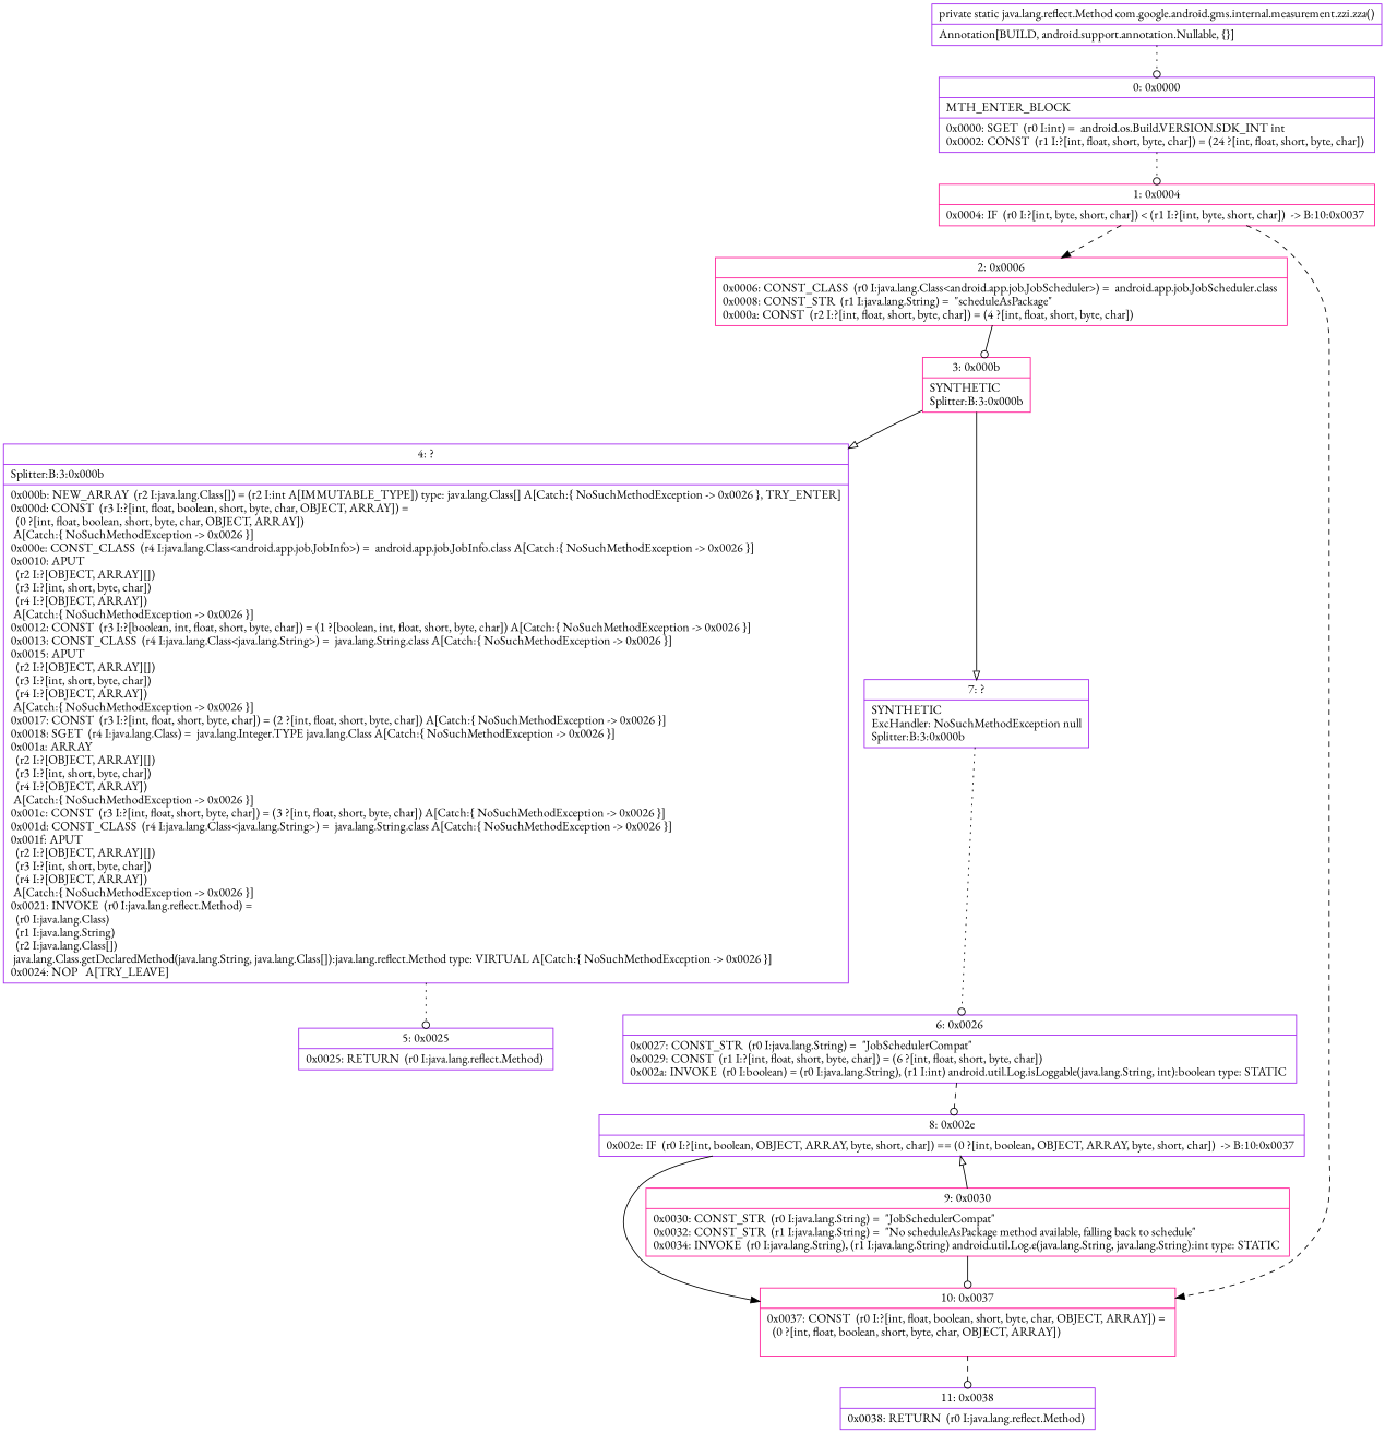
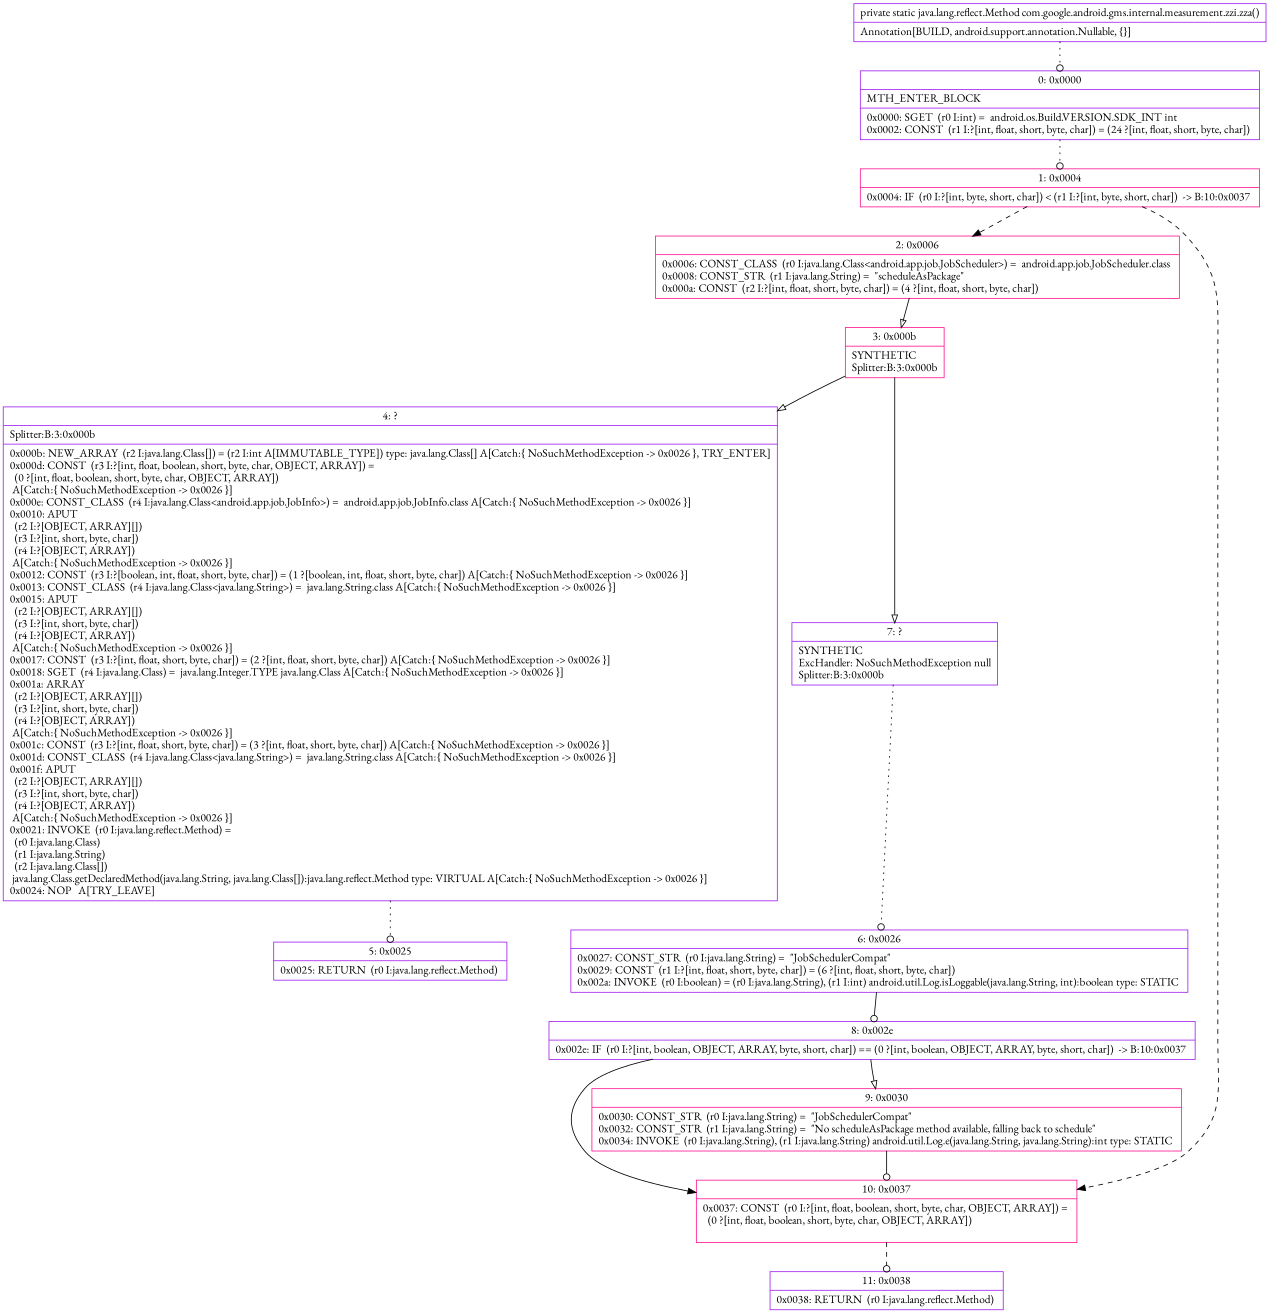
  digraph {
    fontname="EB Garamond"
    node [color=purple fontname="EB Garamond" shape=record]
    edge [arrowhead=odot fontname="EB Garamond" style=solid]
    n1 [label="{0\:\ 0x0000|MTH_ENTER_BLOCK\l|0x0000: SGET  (r0 I:int) =  android.os.Build.VERSION.SDK_INT int \l0x0002: CONST  (r1 I:?[int, float, short, byte, char]) = (24 ?[int, float, short, byte, char]) \l}"]
    n2 [color=deeppink label="{1\:\ 0x0004|0x0004: IF  (r0 I:?[int, byte, short, char]) \< (r1 I:?[int, byte, short, char])  \-\> B:10:0x0037 \l}"]
    n3 [color=deeppink label="{2\:\ 0x0006|0x0006: CONST_CLASS  (r0 I:java.lang.Class\<android.app.job.JobScheduler\>) =  android.app.job.JobScheduler.class \l0x0008: CONST_STR  (r1 I:java.lang.String) =  \"scheduleAsPackage\" \l0x000a: CONST  (r2 I:?[int, float, short, byte, char]) = (4 ?[int, float, short, byte, char]) \l}"]
    n4 [color=deeppink label="{10\:\ 0x0037|0x0037: CONST  (r0 I:?[int, float, boolean, short, byte, char, OBJECT, ARRAY]) = \l  (0 ?[int, float, boolean, short, byte, char, OBJECT, ARRAY])\l \l}"]
    n5 [color=deeppink label="{3\:\ 0x000b|SYNTHETIC\lSplitter:B:3:0x000b\l}"]
    n6 [label="{11\:\ 0x0038|0x0038: RETURN  (r0 I:java.lang.reflect.Method) \l}"]
    n7 [label="{4\:\ ?|Splitter:B:3:0x000b\l|0x000b: NEW_ARRAY  (r2 I:java.lang.Class[]) = (r2 I:int A[IMMUTABLE_TYPE]) type: java.lang.Class[] A[Catch:\{ NoSuchMethodException \-\> 0x0026 \}, TRY_ENTER]\l0x000d: CONST  (r3 I:?[int, float, boolean, short, byte, char, OBJECT, ARRAY]) = \l  (0 ?[int, float, boolean, short, byte, char, OBJECT, ARRAY])\l A[Catch:\{ NoSuchMethodException \-\> 0x0026 \}]\l0x000e: CONST_CLASS  (r4 I:java.lang.Class\<android.app.job.JobInfo\>) =  android.app.job.JobInfo.class A[Catch:\{ NoSuchMethodException \-\> 0x0026 \}]\l0x0010: APUT  \l  (r2 I:?[OBJECT, ARRAY][])\l  (r3 I:?[int, short, byte, char])\l  (r4 I:?[OBJECT, ARRAY])\l A[Catch:\{ NoSuchMethodException \-\> 0x0026 \}]\l0x0012: CONST  (r3 I:?[boolean, int, float, short, byte, char]) = (1 ?[boolean, int, float, short, byte, char]) A[Catch:\{ NoSuchMethodException \-\> 0x0026 \}]\l0x0013: CONST_CLASS  (r4 I:java.lang.Class\<java.lang.String\>) =  java.lang.String.class A[Catch:\{ NoSuchMethodException \-\> 0x0026 \}]\l0x0015: APUT  \l  (r2 I:?[OBJECT, ARRAY][])\l  (r3 I:?[int, short, byte, char])\l  (r4 I:?[OBJECT, ARRAY])\l A[Catch:\{ NoSuchMethodException \-\> 0x0026 \}]\l0x0017: CONST  (r3 I:?[int, float, short, byte, char]) = (2 ?[int, float, short, byte, char]) A[Catch:\{ NoSuchMethodException \-\> 0x0026 \}]\l0x0018: SGET  (r4 I:java.lang.Class) =  java.lang.Integer.TYPE java.lang.Class A[Catch:\{ NoSuchMethodException \-\> 0x0026 \}]\l0x001a: ARRAY  \l  (r2 I:?[OBJECT, ARRAY][])\l  (r3 I:?[int, short, byte, char])\l  (r4 I:?[OBJECT, ARRAY])\l A[Catch:\{ NoSuchMethodException \-\> 0x0026 \}]\l0x001c: CONST  (r3 I:?[int, float, short, byte, char]) = (3 ?[int, float, short, byte, char]) A[Catch:\{ NoSuchMethodException \-\> 0x0026 \}]\l0x001d: CONST_CLASS  (r4 I:java.lang.Class\<java.lang.String\>) =  java.lang.String.class A[Catch:\{ NoSuchMethodException \-\> 0x0026 \}]\l0x001f: APUT  \l  (r2 I:?[OBJECT, ARRAY][])\l  (r3 I:?[int, short, byte, char])\l  (r4 I:?[OBJECT, ARRAY])\l A[Catch:\{ NoSuchMethodException \-\> 0x0026 \}]\l0x0021: INVOKE  (r0 I:java.lang.reflect.Method) = \l  (r0 I:java.lang.Class)\l  (r1 I:java.lang.String)\l  (r2 I:java.lang.Class[])\l java.lang.Class.getDeclaredMethod(java.lang.String, java.lang.Class[]):java.lang.reflect.Method type: VIRTUAL A[Catch:\{ NoSuchMethodException \-\> 0x0026 \}]\l0x0024: NOP   A[TRY_LEAVE]\l}"]
    n8 [label="{7\:\ ?|SYNTHETIC\lExcHandler: NoSuchMethodException null\lSplitter:B:3:0x000b\l}"]
    n9 [label="{5\:\ 0x0025|0x0025: RETURN  (r0 I:java.lang.reflect.Method) \l}"]
    n10 [label="{6\:\ 0x0026|0x0027: CONST_STR  (r0 I:java.lang.String) =  \"JobSchedulerCompat\" \l0x0029: CONST  (r1 I:?[int, float, short, byte, char]) = (6 ?[int, float, short, byte, char]) \l0x002a: INVOKE  (r0 I:boolean) = (r0 I:java.lang.String), (r1 I:int) android.util.Log.isLoggable(java.lang.String, int):boolean type: STATIC \l}"]
    n11 [label="{8\:\ 0x002e|0x002e: IF  (r0 I:?[int, boolean, OBJECT, ARRAY, byte, short, char]) == (0 ?[int, boolean, OBJECT, ARRAY, byte, short, char])  \-\> B:10:0x0037 \l}"]
    n12 [color=deeppink label="{9\:\ 0x0030|0x0030: CONST_STR  (r0 I:java.lang.String) =  \"JobSchedulerCompat\" \l0x0032: CONST_STR  (r1 I:java.lang.String) =  \"No scheduleAsPackage method available, falling back to schedule\" \l0x0034: INVOKE  (r0 I:java.lang.String), (r1 I:java.lang.String) android.util.Log.e(java.lang.String, java.lang.String):int type: STATIC \l}"]
    n13 [label="{private static java.lang.reflect.Method com.google.android.gms.internal.measurement.zzi.zza()  | Annotation[BUILD, android.support.annotation.Nullable, \{\}]\l}"]
    n1 -> n2 [style=dotted]
    n2 -> n3 [arrowhead=normal style=dashed]
    n2 -> n4 [arrowhead=normal style=dashed]
-   n3 -> n5
+   n3 -> n5 [arrowhead=onormal]
    n4 -> n6 [style=dashed]
    n5 -> n7 [arrowhead=onormal]
    n5 -> n8 [arrowhead=onormal]
    n7 -> n9 [style=dotted]
    n8 -> n10 [style=dotted]
-   n10 -> n11 [style=dashed]
+   n10 -> n11
    n11 -> n4 [arrowhead=normal]
-   n12 -> n11 [arrowhead=onormal]
+   n11 -> n12 [arrowhead=onormal]
    n12 -> n4
    n13 -> n1 [style=dotted]
  }
